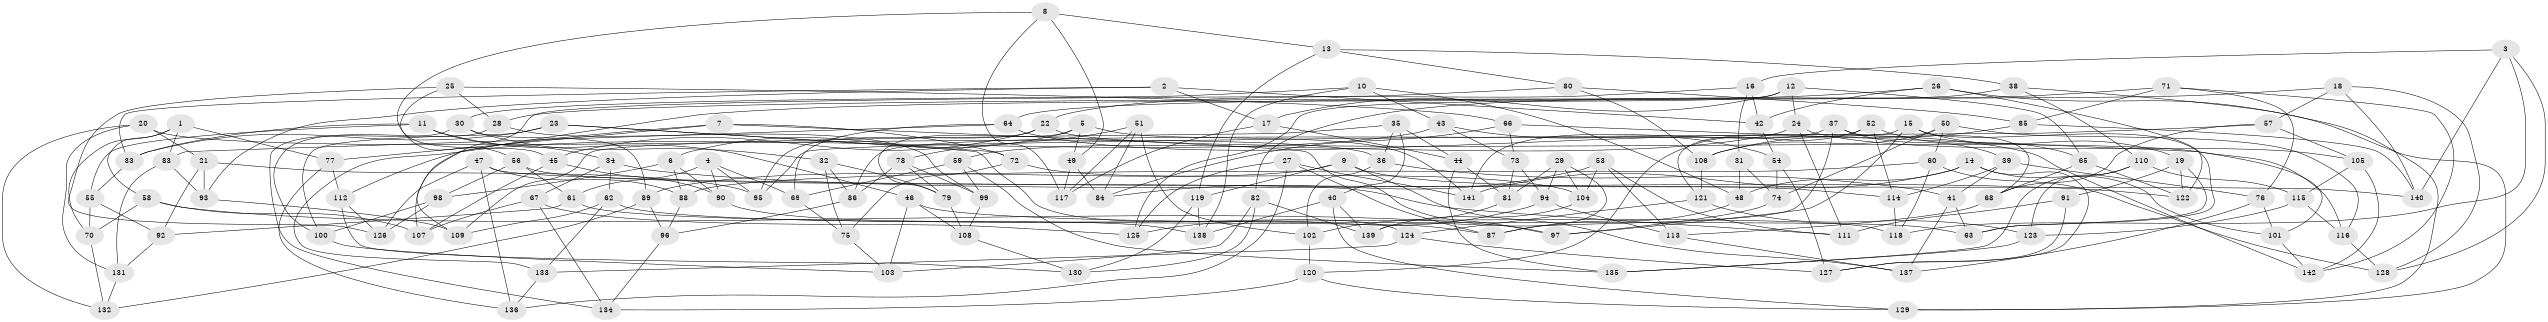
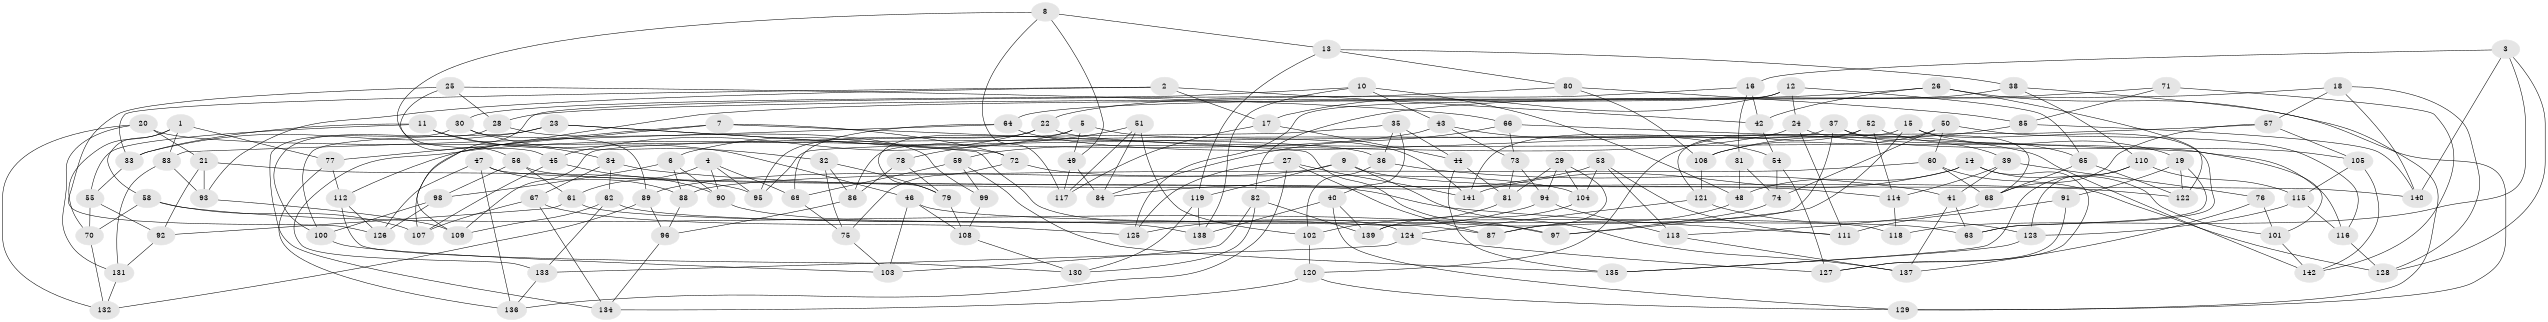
  graph {
    node [color=gray90 style=filled]
    1
    58
    70
    77
    83
    97
    107
    132
    112
    136
    93
    131
    2
    17
    33
    42
    117
    44
    55
    54
    109
    3
    16
    118
    128
    140
    22
    31
    4
    61
    69
    90
    95
    92
    87
    75
    138
    5
    6
    49
    79
    141
    88
    98
    84
    108
    96
    100
    126
    7
    72
    104
    130
    8
    13
    45
    119
    38
    80
    9
    89
    114
    137
    10
    30
    43
    48
    32
    134
    73
    133
    11
    34
    46
    122
    62
    67
    63
    103
    12
    24
    65
    125
    59
    105
    111
    68
    129
    64
    110
    106
    85
    14
    101
    127
    142
    15
    19
    86
    91
    116
    74
    81
    135
    18
    28
    57
    99
    20
    21
    36
    41
    102
    23
    124
    115
    25
    56
    66
    26
    27
    29
    94
    139
    113
    35
    40
    120
    37
    39
    76
    123
    47
    50
    60
    121
    51
    78
    52
    53
    71
    82
    1 -- 58
    1 -- 70
    1 -- 77
    1 -- 83
    58 -- 70
    58 -- 97
    58 -- 107
    70 -- 132
    77 -- 112
    77 -- 136
    83 -- 93
    83 -- 131
    112 -- 126
    112 -- 130
    93 -- 109
    131 -- 132
    2 -- 93
    2 -- 17
    2 -- 33
    2 -- 42
    17 -- 117
    17 -- 44
    33 -- 55
    42 -- 54
    44 -- 81
    44 -- 135
    55 -- 70
    55 -- 92
    54 -- 127
    54 -- 74
    3 -- 16
    3 -- 118
    3 -- 128
    3 -- 140
    16 -- 42
    16 -- 22
    16 -- 31
    22 -- 95
    22 -- 45
    22 -- 116
    31 -- 48
    31 -- 74
    4 -- 61
    4 -- 69
    4 -- 90
    4 -- 95
    61 -- 92
    61 -- 87
    69 -- 75
    90 -- 138
    92 -- 131
    75 -- 103
    5 -- 6
    5 -- 49
    5 -- 79
    5 -- 141
    6 -- 90
    6 -- 88
    6 -- 98
    49 -- 117
    49 -- 84
    79 -- 108
    88 -- 96
    98 -- 100
    98 -- 126
    108 -- 130
    96 -- 134
    100 -- 103
    7 -- 77
    7 -- 97
    7 -- 112
    7 -- 72
    72 -- 75
    72 -- 104
    104 -- 139
    8 -- 117
    8 -- 49
    8 -- 13
    8 -- 45
    13 -- 119
    13 -- 38
    13 -- 80
    45 -- 107
    45 -- 90
    119 -- 138
    119 -- 130
    38 -- 129
    38 -- 64
    38 -- 110
    80 -- 109
    80 -- 106
    80 -- 85
    9 -- 119
    9 -- 89
    9 -- 114
    9 -- 137
    89 -- 132
    89 -- 96
    114 -- 118
    10 -- 138
    10 -- 30
    10 -- 43
    10 -- 48
    30 -- 89
    30 -- 32
    30 -- 134
    43 -- 54
    43 -- 73
    43 -- 133
    48 -- 87
    32 -- 75
    32 -- 79
    32 -- 86
    73 -- 81
    73 -- 94
    133 -- 136
    11 -- 33
    11 -- 55
    11 -- 34
    11 -- 46
    34 -- 122
    34 -- 62
    34 -- 67
    46 -- 108
    46 -- 63
    46 -- 103
    62 -- 109
    62 -- 118
    62 -- 133
    67 -- 107
    67 -- 134
    67 -- 125
    12 -- 17
    12 -- 24
    12 -- 65
    12 -- 125
    24 -- 59
    24 -- 105
    24 -- 111
    65 -- 122
    65 -- 68
    59 -- 69
    59 -- 135
    59 -- 99
    105 -- 142
    105 -- 115
    68 -- 113
    64 -- 83
    64 -- 69
    64 -- 142
    110 -- 135
    110 -- 115
    110 -- 123
    106 -- 121
    85 -- 140
    85 -- 106
    14 -- 141
    14 -- 48
    14 -- 101
    14 -- 127
    101 -- 142
    15 -- 97
    15 -- 63
    15 -- 19
    15 -- 86
    19 -- 122
    19 -- 63
    19 -- 91
    86 -- 96
    91 -- 111
    91 -- 127
    116 -- 128
    74 -- 97
    81 -- 102
    18 -- 128
    18 -- 140
    18 -- 28
    18 -- 57
    28 -- 100
    28 -- 99
    57 -- 95
    57 -- 105
    57 -- 68
    99 -- 108
    20 -- 132
    20 -- 131
    20 -- 21
    20 -- 36
    21 -- 93
    21 -- 95
    21 -- 92
    36 -- 41
    36 -- 102
    41 -- 137
    41 -- 63
    102 -- 120
    23 -- 33
    23 -- 100
    23 -- 72
    23 -- 124
    124 -- 133
    124 -- 127
    115 -- 116
    115 -- 123
    25 -- 126
    25 -- 28
    25 -- 56
    25 -- 66
    56 -- 61
    56 -- 98
    56 -- 111
    66 -- 84
    66 -- 73
    66 -- 101
    26 -- 107
    26 -- 42
    26 -- 122
    26 -- 129
    27 -- 136
    27 -- 87
    27 -- 141
    27 -- 125
    29 -- 104
    29 -- 81
    29 -- 94
    29 -- 139
    94 -- 125
    94 -- 113
    113 -- 137
    35 -- 44
    35 -- 109
    35 -- 36
    35 -- 40
    40 -- 138
    40 -- 129
    40 -- 139
    120 -- 134
    120 -- 129
    37 -- 87
    37 -- 141
    37 -- 68
    37 -- 39
    39 -- 114
    39 -- 41
    39 -- 76
    76 -- 137
    76 -- 101
    123 -- 135
    47 -- 136
    47 -- 140
    47 -- 88
    47 -- 126
    50 -- 106
    50 -- 116
    50 -- 74
    50 -- 60
-   60 -- 118
+   60 -- 68
    60 -- 128
    60 -- 88
    121 -- 124
    121 -- 123
    51 -- 117
    51 -- 84
    51 -- 102
    51 -- 78
    78 -- 79
    78 -- 86
-   78 -- 99
    52 -- 114
    52 -- 65
    52 -- 120
    52 -- 121
    53 -- 84
    53 -- 104
    53 -- 111
    53 -- 113
    71 -- 85
    71 -- 142
-   71 -- 76
    71 -- 82
    82 -- 130
    82 -- 103
    82 -- 139
  }
